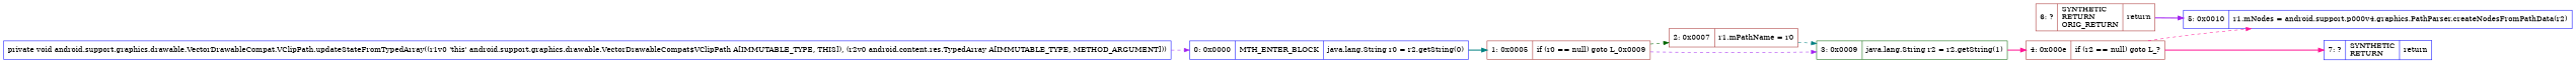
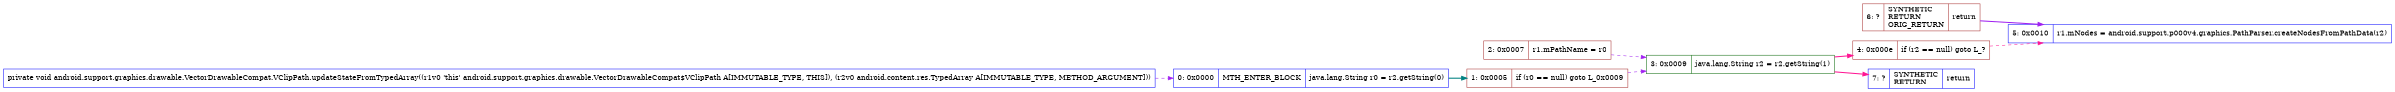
  digraph {
    rankdir=LR
    node [color=blue shape=record]
    edge [color=purple style=dashed]
    n1 [label="{0\:\ 0x0000|MTH_ENTER_BLOCK\l|java.lang.String r0 = r2.getString(0)\l}"]
    n2 [color=brown label="{1\:\ 0x0005|if (r0 == null) goto L_0x0009\l}"]
    n3 [color=brown label="{2\:\ 0x0007|r1.mPathName = r0\l}"]
    n4 [color=darkgreen label="{3\:\ 0x0009|java.lang.String r2 = r2.getString(1)\l}"]
    n5 [color=brown label="{4\:\ 0x000e|if (r2 == null) goto L_?\l}"]
    n6 [label="{5\:\ 0x0010|r1.mNodes = android.support.p000v4.graphics.PathParser.createNodesFromPathData(r2)\l}"]
    n7 [label="{7\:\ ?|SYNTHETIC\lRETURN\l|return\l}"]
    n8 [color=brown label="{6\:\ ?|SYNTHETIC\lRETURN\lORIG_RETURN\l|return\l}"]
    n9 [label="{private void android.support.graphics.drawable.VectorDrawableCompat.VClipPath.updateStateFromTypedArray((r1v0 'this' android.support.graphics.drawable.VectorDrawableCompat$VClipPath A[IMMUTABLE_TYPE, THIS]), (r2v0 android.content.res.TypedArray A[IMMUTABLE_TYPE, METHOD_ARGUMENT])) }"]
    n1 -> n2 [color=teal style=bold]
-   n2 -> n3 [color=darkgreen]
    n2 -> n4
-   n3 -> n4 [color=teal]
+   n3 -> n4
    n4 -> n5 [color=deeppink style=bold]
    n5 -> n6 [color=deeppink]
-   n5 -> n7 [color=deeppink style=bold]
+   n4 -> n7 [color=deeppink style=bold]
    n8 -> n6 [style=bold]
    n9 -> n1
  }
